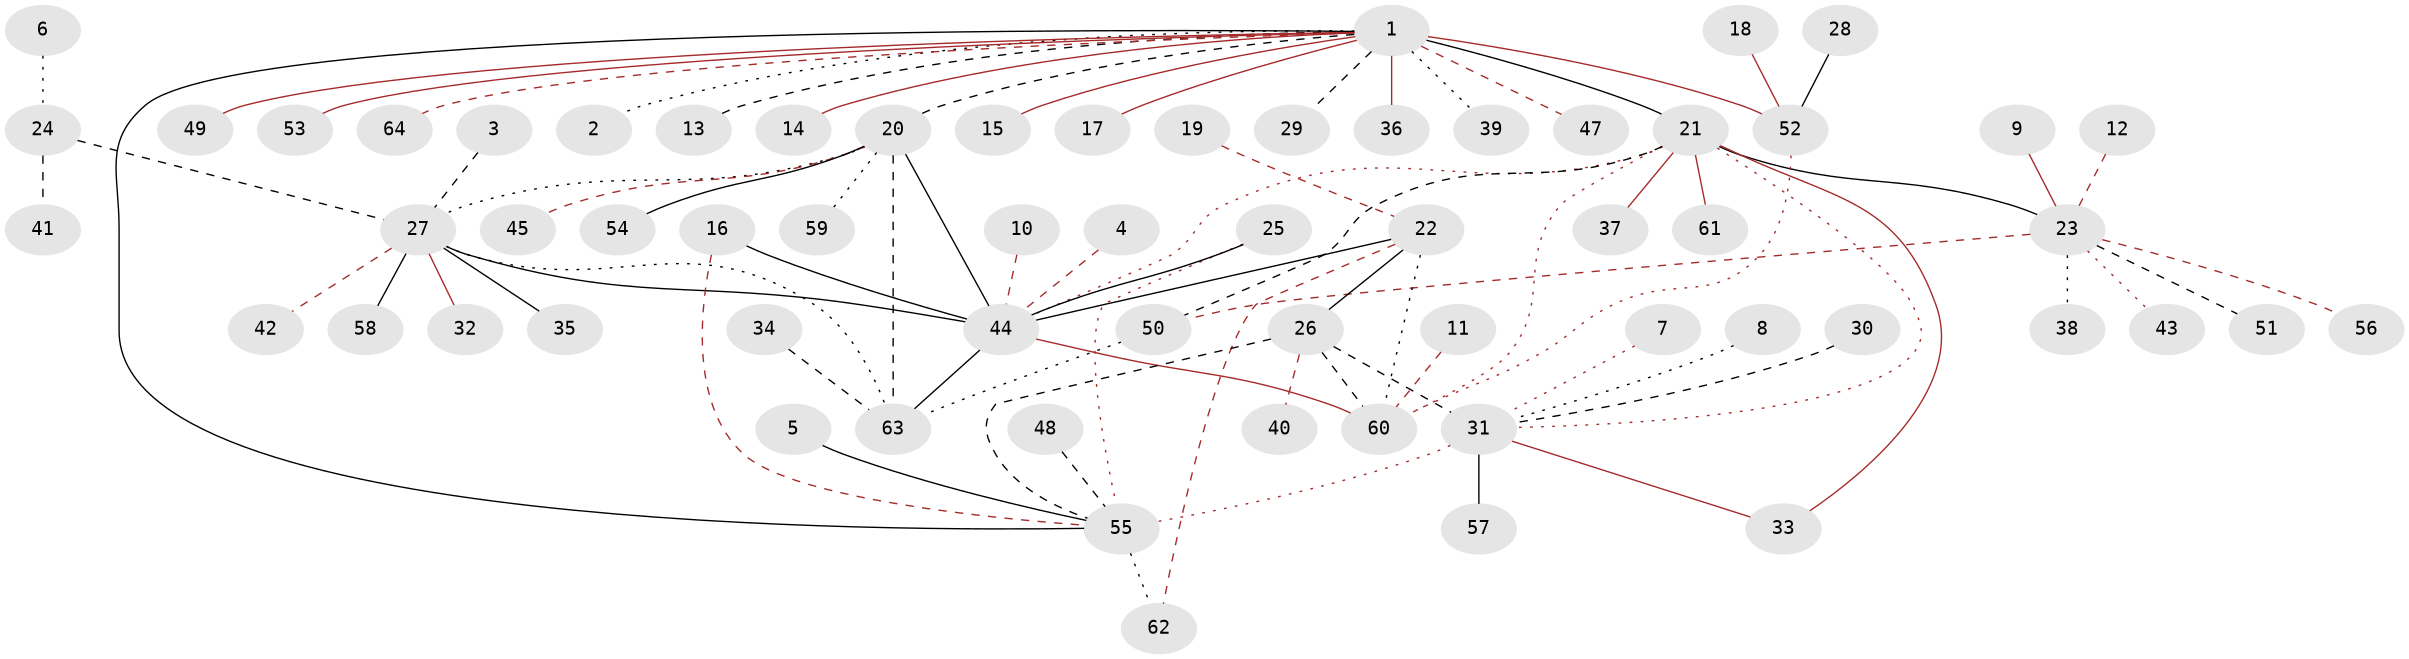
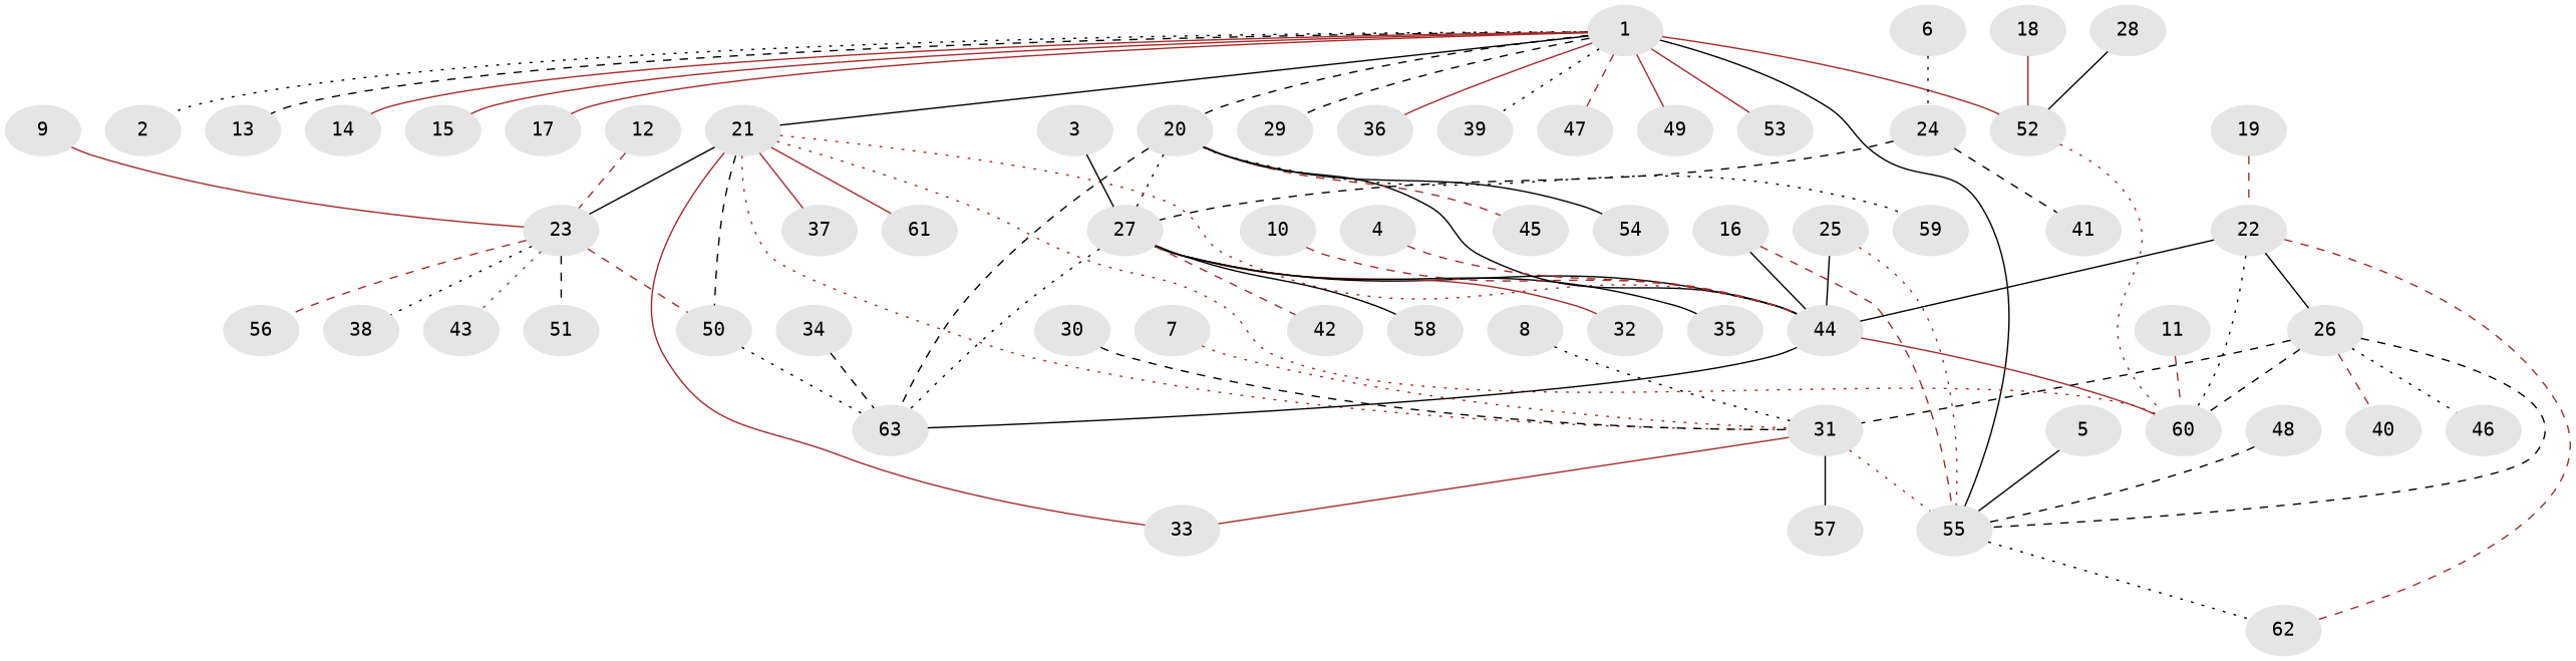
  graph {
    fontname="DejaVu Sans Mono"
    node [color=gray90 fontname="DejaVu Sans Mono" style=filled]
    edge [color=black fontname="DejaVu Sans Mono" style=solid weight=1.0]
    1
    2
    13
    14
    15
    17
    20
    21
    29
    36
    39
    47
    49
    52
    53
    55
-   64
    27
    44
    45
    54
    59
    63
    31
    23
    60
    33
    37
    50
    61
    62
    3
    32
    35
    42
    58
    4
    5
    6
    24
    41
    7
    57
    8
    9
    38
    43
    51
    56
    10
    11
    12
    16
    18
    19
    22
    26
    40
+   46
    25
    28
    30
    34
    48
    1 -- 2 [style=dotted]
    1 -- 13 [style=dashed]
    1 -- 14 [color=brown]
    1 -- 15 [color=brown]
    1 -- 17 [color=brown]
    1 -- 20 [style=dashed]
    1 -- 21
    1 -- 29 [style=dashed]
    1 -- 36 [color=brown]
    1 -- 39 [style=dotted]
    1 -- 47 [color=brown style=dashed]
    1 -- 49 [color=brown]
    1 -- 52 [color=brown weight=8.0]
    1 -- 53 [color=brown]
    1 -- 55
-   1 -- 64 [color=brown style=dashed]
    20 -- 27 [style=dotted weight=3.0]
    20 -- 44 [weight=3.0]
    20 -- 45 [color=brown style=dashed]
    20 -- 54
    20 -- 59 [style=dotted]
    20 -- 63 [style=dashed weight=3.0]
    21 -- 44 [color=brown style=dotted]
    21 -- 31 [color=brown style=dotted]
    21 -- 23 [weight=6.0]
    21 -- 60 [color=brown style=dotted]
    21 -- 33 [color=brown]
    21 -- 37 [color=brown]
    21 -- 50 [style=dashed weight=3.0]
    21 -- 61 [color=brown]
    52 -- 60 [color=brown style=dotted]
    55 -- 62 [style=dotted]
    27 -- 44
    27 -- 63 [style=dotted]
    27 -- 32 [color=brown]
    27 -- 35
    27 -- 42 [color=brown style=dashed]
    27 -- 58
    44 -- 63
    44 -- 60 [color=brown weight=6.0]
    31 -- 55 [color=brown style=dotted weight=4.0]
    31 -- 33 [color=brown]
    31 -- 57
    23 -- 50 [color=brown style=dashed weight=2.0]
    23 -- 38 [style=dotted]
    23 -- 43 [color=brown style=dotted]
    23 -- 51 [style=dashed]
    23 -- 56 [color=brown style=dashed]
    50 -- 63 [style=dotted]
-   3 -- 27 [style=dashed]
+   3 -- 27
    4 -- 44 [color=brown style=dashed]
    5 -- 55
    6 -- 24 [style=dotted]
    24 -- 27 [style=dashed]
    24 -- 41 [style=dashed]
    7 -- 31 [color=brown style=dotted]
    8 -- 31 [style=dotted]
    9 -- 23 [color=brown]
    10 -- 44 [color=brown style=dashed]
    11 -- 60 [color=brown style=dashed]
    12 -- 23 [color=brown style=dashed]
    16 -- 55 [color=brown style=dashed]
    16 -- 44
    18 -- 52 [color=brown]
    19 -- 22 [color=brown style=dashed]
    22 -- 44 [weight=2.0]
    22 -- 60 [style=dotted weight=3.0]
    22 -- 62 [color=brown style=dashed]
    22 -- 26
    26 -- 55 [style=dashed]
    26 -- 31 [style=dashed weight=4.0]
    26 -- 60 [style=dashed]
    26 -- 40 [color=brown style=dashed]
+   26 -- 46 [style=dotted]
    25 -- 55 [color=brown style=dotted]
    25 -- 44
    28 -- 52
    30 -- 31 [style=dashed]
    34 -- 63 [style=dashed]
    48 -- 55 [style=dashed]
  }
